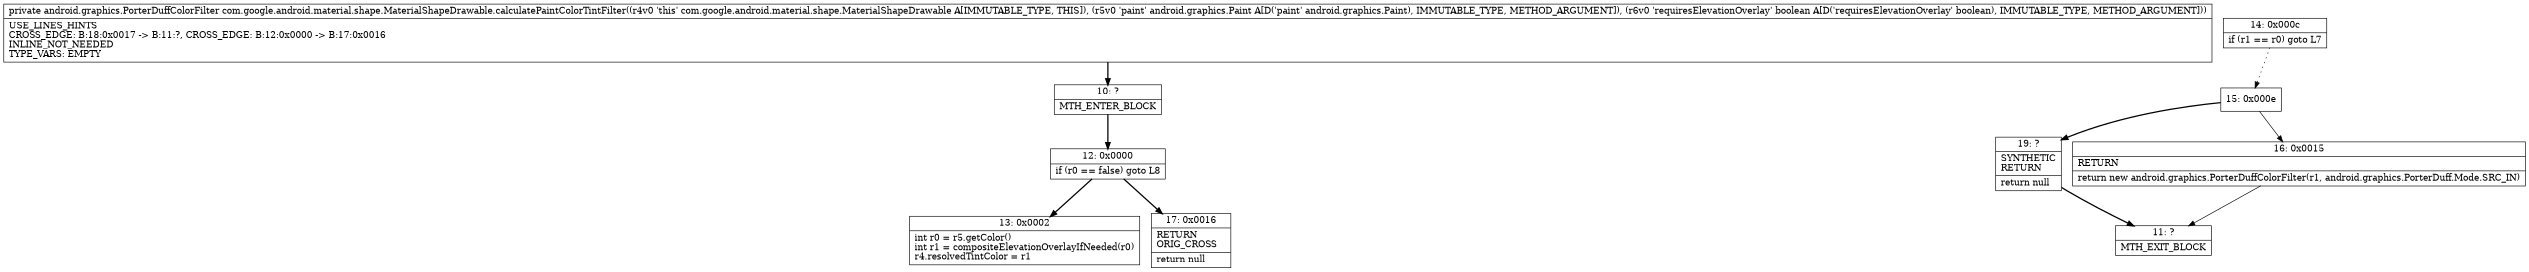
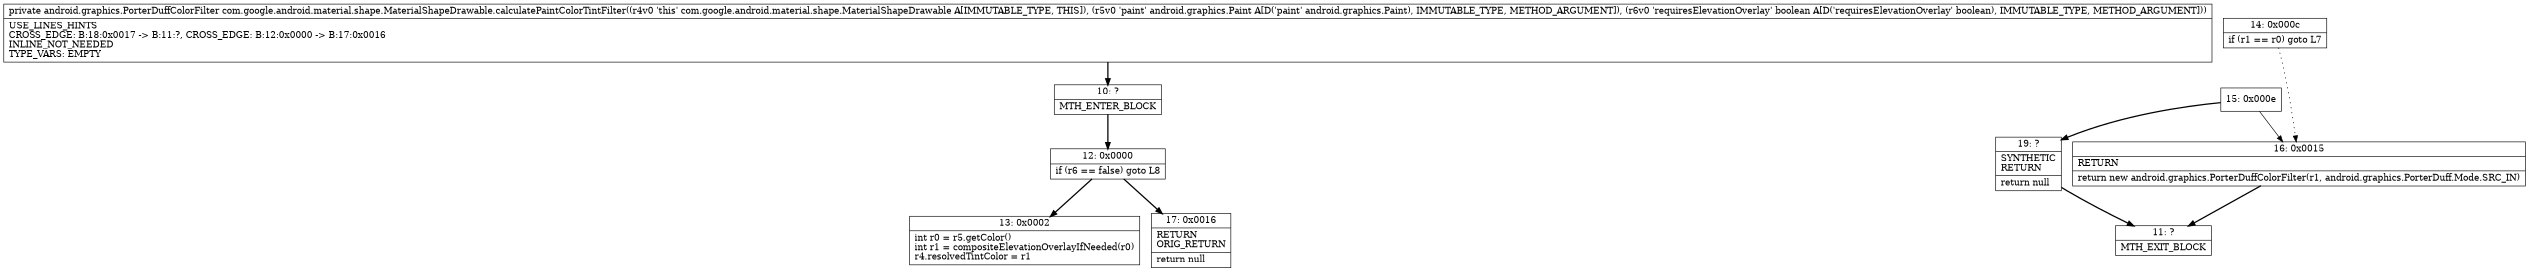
  digraph {
    node [shape=record]
    edge [style=bold]
    n1 [label="{10\:\ ?|MTH_ENTER_BLOCK\l}"]
-   n2 [label="{12\:\ 0x0000|if (r0 == false) goto L8\l}"]
+   n2 [label="{12\:\ 0x0000|if (r6 == false) goto L8\l}"]
    n3 [label="{13\:\ 0x0002|int r0 = r5.getColor()\lint r1 = compositeElevationOverlayIfNeeded(r0)\lr4.resolvedTintColor = r1\l}"]
-   n4 [label="{17\:\ 0x0016|RETURN\lORIG_CROSS\l|return null\l}"]
+   n4 [label="{17\:\ 0x0016|RETURN\lORIG_RETURN\l|return null\l}"]
    n5 [label="{14\:\ 0x000c|if (r1 == r0) goto L7\l}"]
    n6 [label="{15\:\ 0x000e}"]
    n7 [label="{19\:\ ?|SYNTHETIC\lRETURN\l|return null\l}"]
    n8 [label="{16\:\ 0x0015|RETURN\l|return new android.graphics.PorterDuffColorFilter(r1, android.graphics.PorterDuff.Mode.SRC_IN)\l}"]
    n9 [label="{11\:\ ?|MTH_EXIT_BLOCK\l}"]
    n10 [label="{private android.graphics.PorterDuffColorFilter com.google.android.material.shape.MaterialShapeDrawable.calculatePaintColorTintFilter((r4v0 'this' com.google.android.material.shape.MaterialShapeDrawable A[IMMUTABLE_TYPE, THIS]), (r5v0 'paint' android.graphics.Paint A[D('paint' android.graphics.Paint), IMMUTABLE_TYPE, METHOD_ARGUMENT]), (r6v0 'requiresElevationOverlay' boolean A[D('requiresElevationOverlay' boolean), IMMUTABLE_TYPE, METHOD_ARGUMENT]))  | USE_LINES_HINTS\lCROSS_EDGE: B:18:0x0017 \-\> B:11:?, CROSS_EDGE: B:12:0x0000 \-\> B:17:0x0016\lINLINE_NOT_NEEDED\lTYPE_VARS: EMPTY\l}"]
    n1 -> n2
    n2 -> n3
    n2 -> n4
-   n5 -> n6 [style=dotted]
+   n5 -> n8 [style=dotted]
    n6 -> n7
    n6 -> n8 [style=solid]
    n7 -> n9
-   n8 -> n9 [style=solid]
+   n8 -> n9
    n10 -> n1
  }
